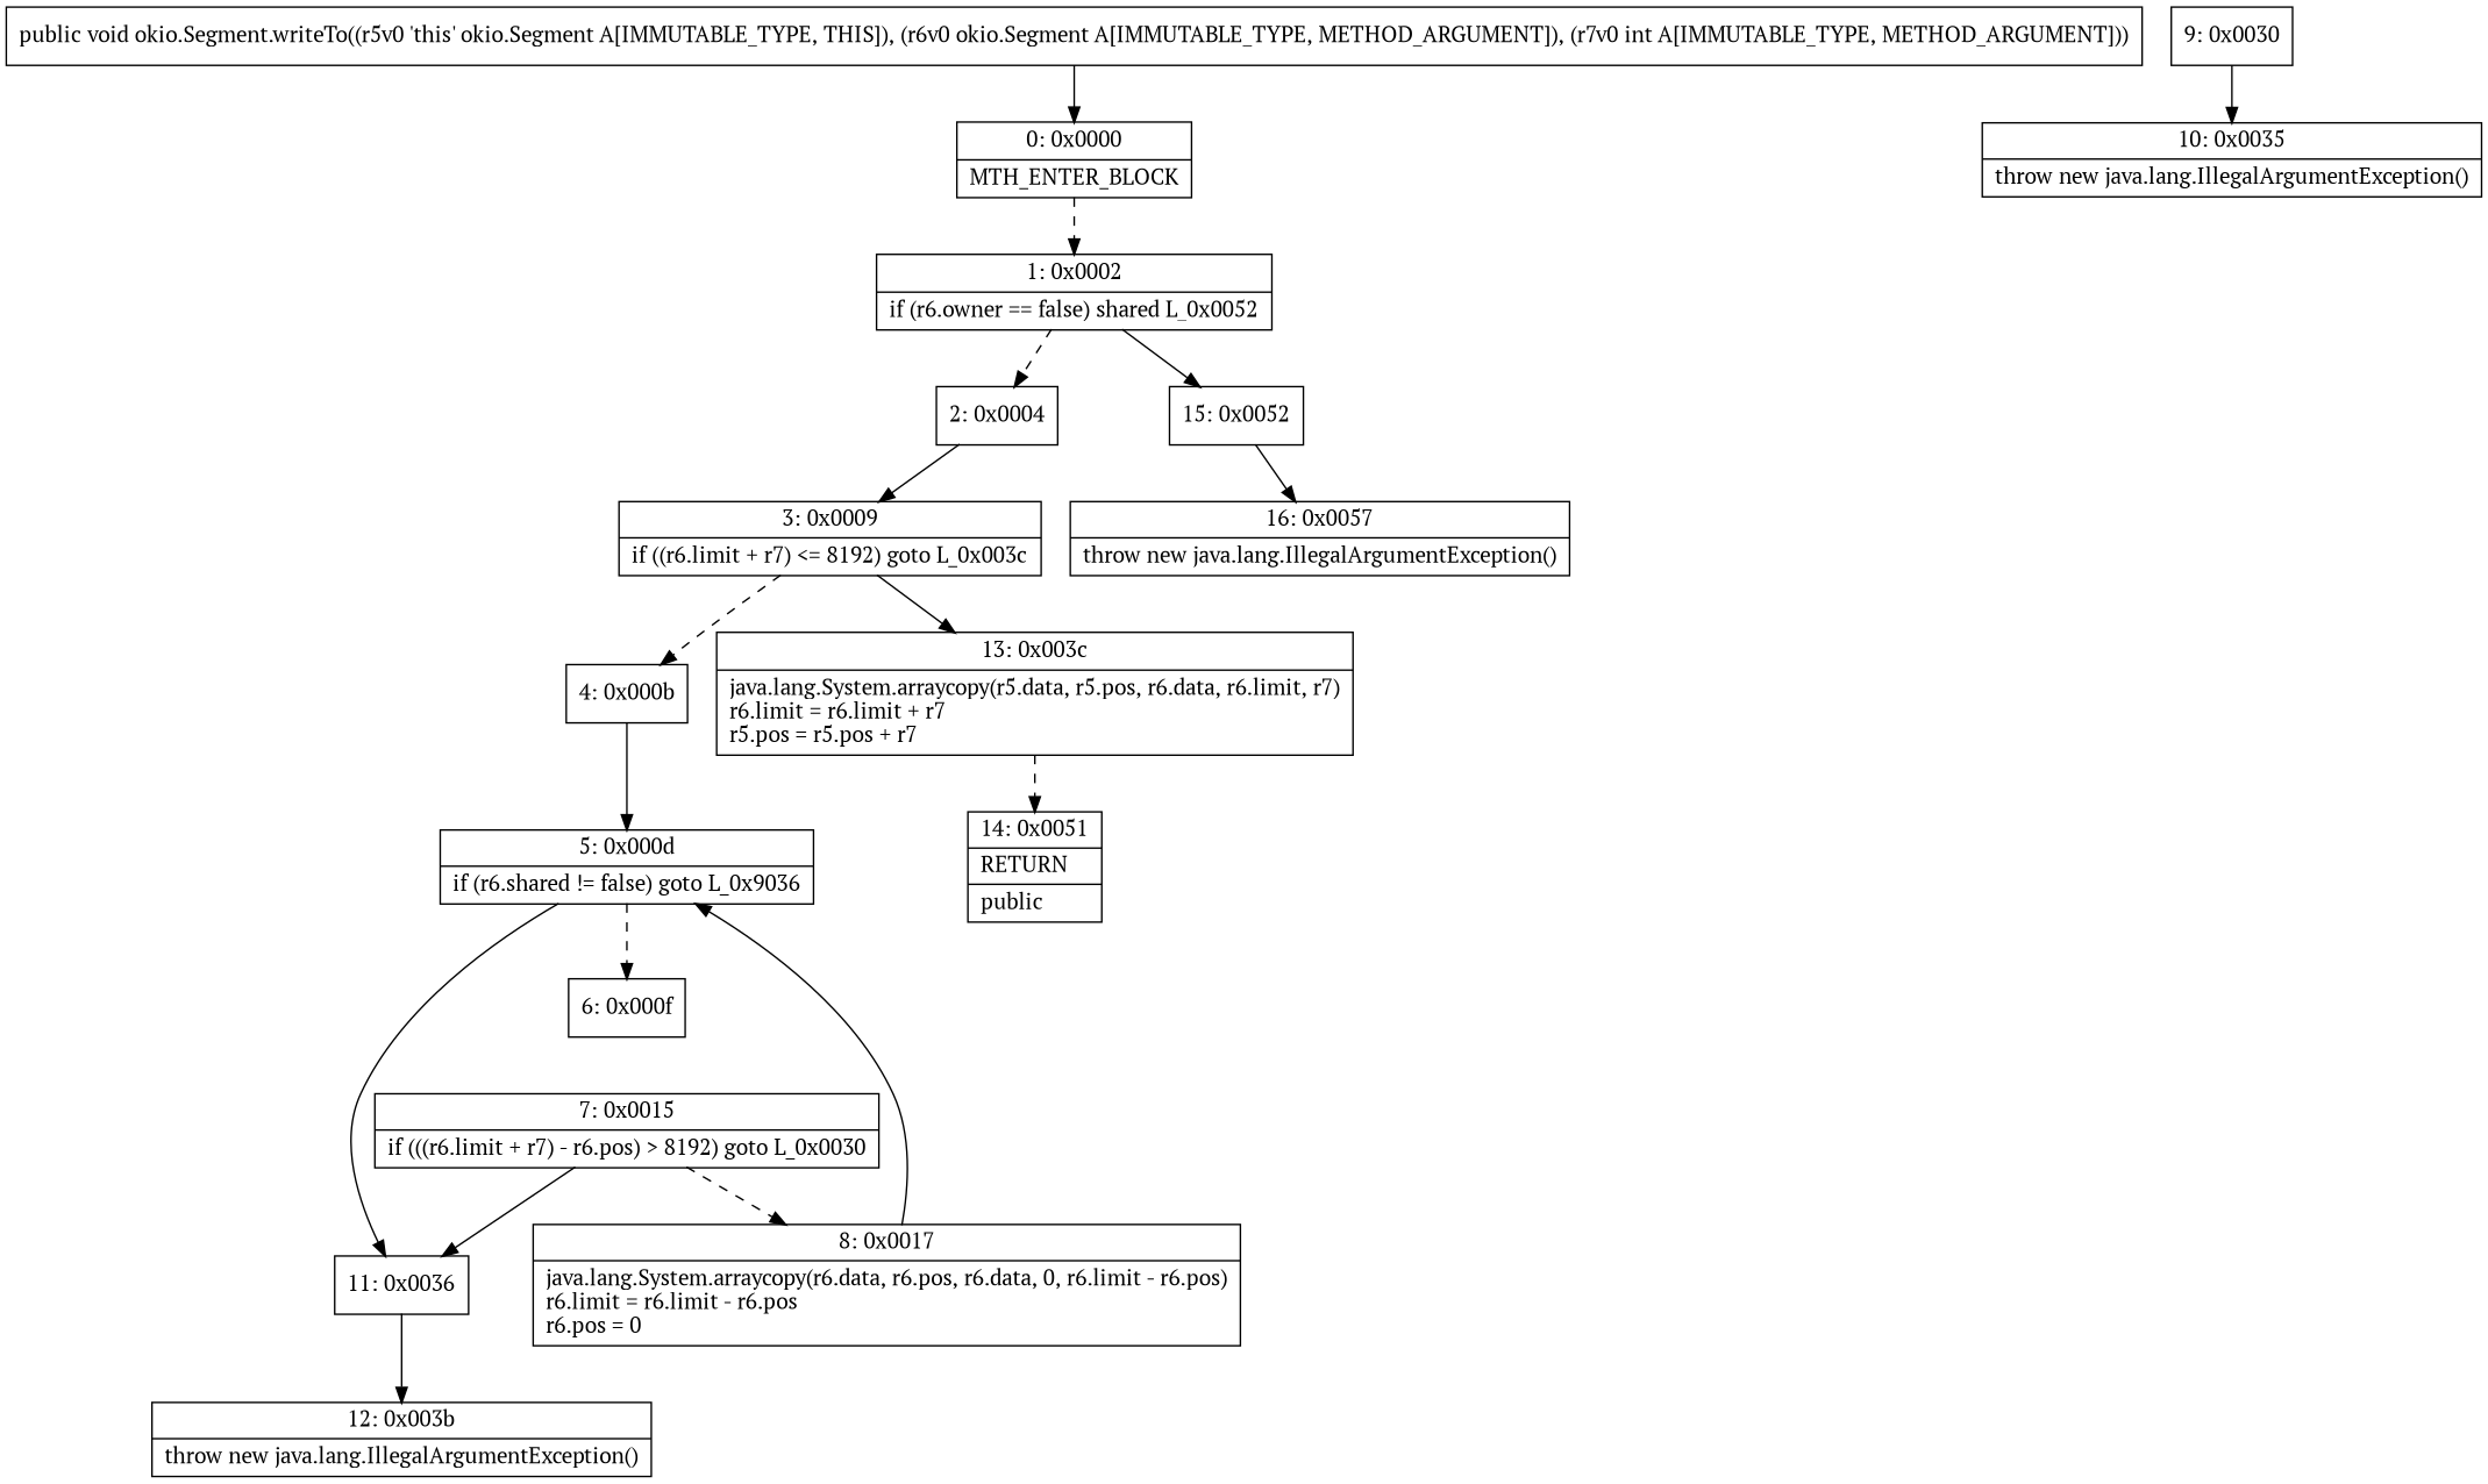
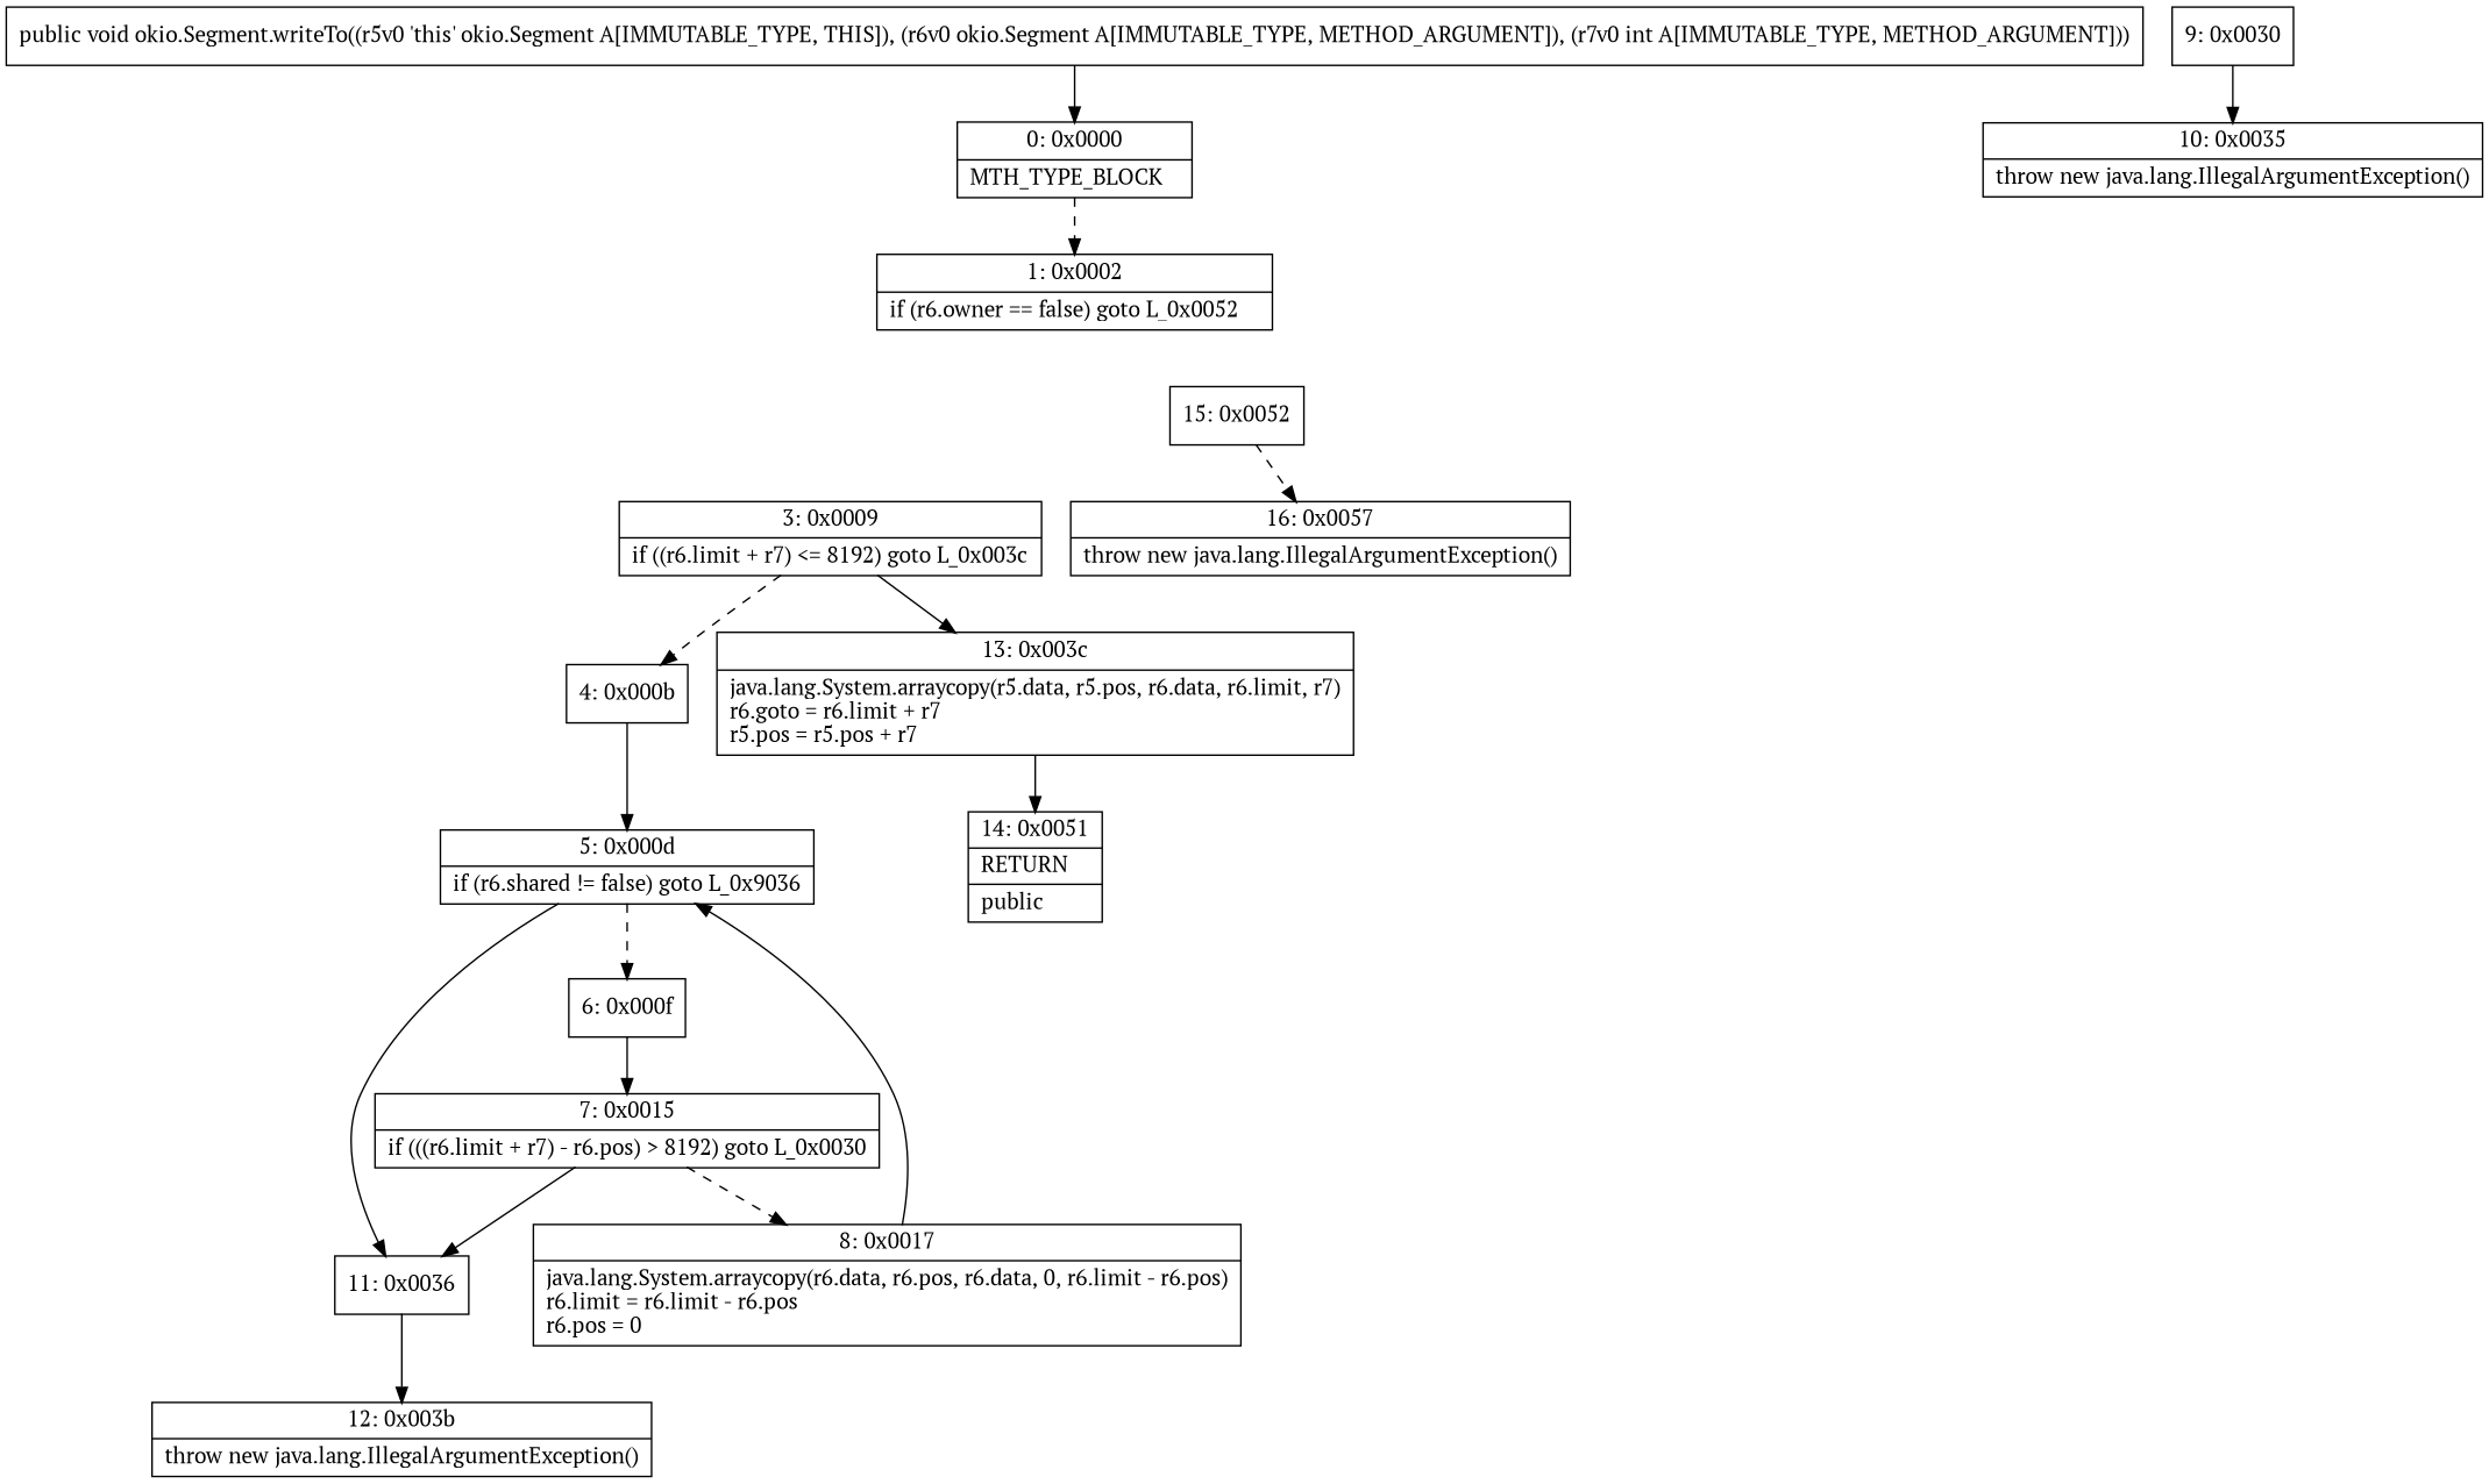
  digraph {
    fontname="PT Serif"
    node [fontname="PT Serif" shape=record]
    edge [fontname="PT Serif"]
-   n1 [label="{0\:\ 0x0000|MTH_ENTER_BLOCK\l}"]
-   n2 [label="{1\:\ 0x0002|if (r6.owner == false) shared L_0x0052\l}"]
-   n3 [label="{2\:\ 0x0004}"]
+   n1 [label="{0\:\ 0x0000|MTH_TYPE_BLOCK\l}"]
+   n2 [label="{1\:\ 0x0002|if (r6.owner == false) goto L_0x0052\l}"]
    n4 [label="{15\:\ 0x0052}"]
    n5 [label="{3\:\ 0x0009|if ((r6.limit + r7) \<= 8192) goto L_0x003c\l}"]
    n6 [label="{16\:\ 0x0057|throw new java.lang.IllegalArgumentException()\l}"]
    n7 [label="{4\:\ 0x000b}"]
-   n8 [label="{13\:\ 0x003c|java.lang.System.arraycopy(r5.data, r5.pos, r6.data, r6.limit, r7)\lr6.limit = r6.limit + r7\lr5.pos = r5.pos + r7\l}"]
+   n8 [label="{13\:\ 0x003c|java.lang.System.arraycopy(r5.data, r5.pos, r6.data, r6.limit, r7)\lr6.goto = r6.limit + r7\lr5.pos = r5.pos + r7\l}"]
    n9 [label="{5\:\ 0x000d|if (r6.shared != false) goto L_0x9036\l}"]
    n10 [label="{14\:\ 0x0051|RETURN\l|public\l}"]
    n11 [label="{6\:\ 0x000f}"]
    n12 [label="{11\:\ 0x0036}"]
    n13 [label="{7\:\ 0x0015|if (((r6.limit + r7) \- r6.pos) \> 8192) goto L_0x0030\l}"]
    n14 [label="{12\:\ 0x003b|throw new java.lang.IllegalArgumentException()\l}"]
    n15 [label="{8\:\ 0x0017|java.lang.System.arraycopy(r6.data, r6.pos, r6.data, 0, r6.limit \- r6.pos)\lr6.limit = r6.limit \- r6.pos\lr6.pos = 0\l}"]
    n16 [label="{9\:\ 0x0030}"]
    n17 [label="{10\:\ 0x0035|throw new java.lang.IllegalArgumentException()\l}"]
    n18 [label="{public void okio.Segment.writeTo((r5v0 'this' okio.Segment A[IMMUTABLE_TYPE, THIS]), (r6v0 okio.Segment A[IMMUTABLE_TYPE, METHOD_ARGUMENT]), (r7v0 int A[IMMUTABLE_TYPE, METHOD_ARGUMENT])) }"]
    n1 -> n2 [style=dashed]
-   n2 -> n3 [style=dashed]
-   n2 -> n4
-   n3 -> n5
-   n4 -> n6
+   n4 -> n6 [style=dashed]
    n5 -> n7 [style=dashed]
    n5 -> n8
    n7 -> n9
-   n8 -> n10 [style=dashed]
+   n8 -> n10
    n9 -> n11 [style=dashed]
    n9 -> n12
+   n11 -> n13
    n12 -> n14
    n13 -> n12
    n13 -> n15 [style=dashed]
    n15 -> n9
    n16 -> n17
    n18 -> n1
  }
